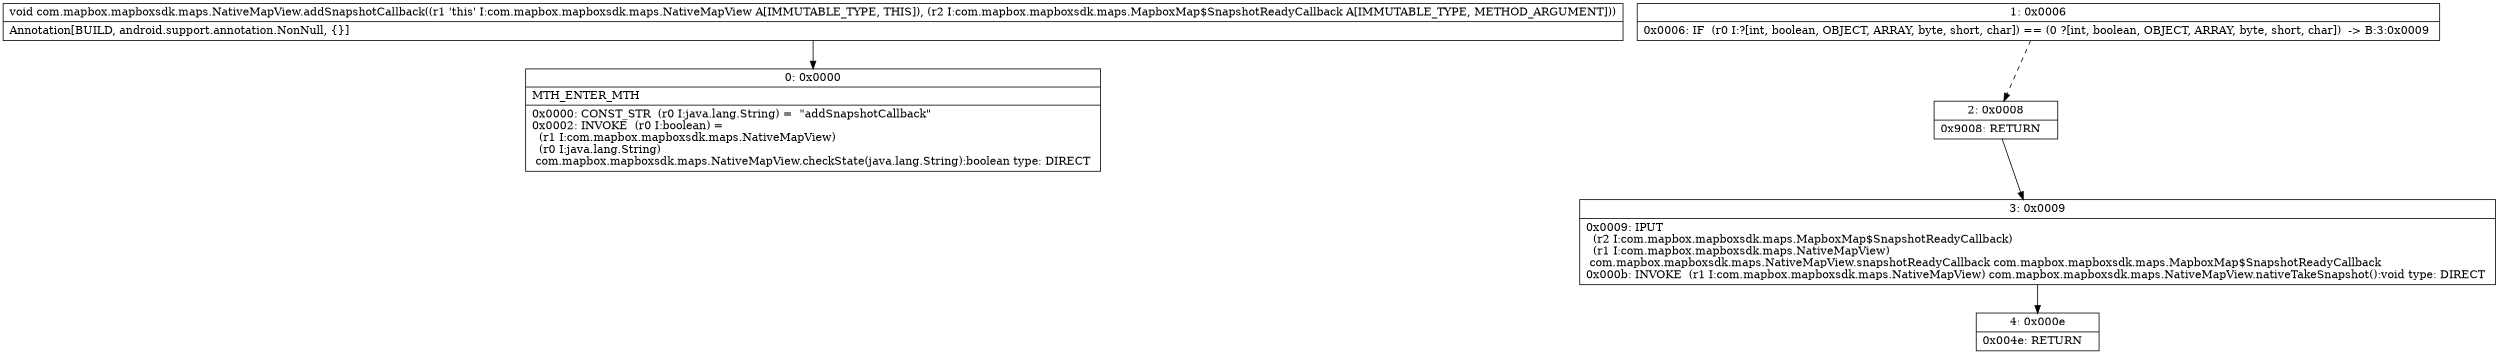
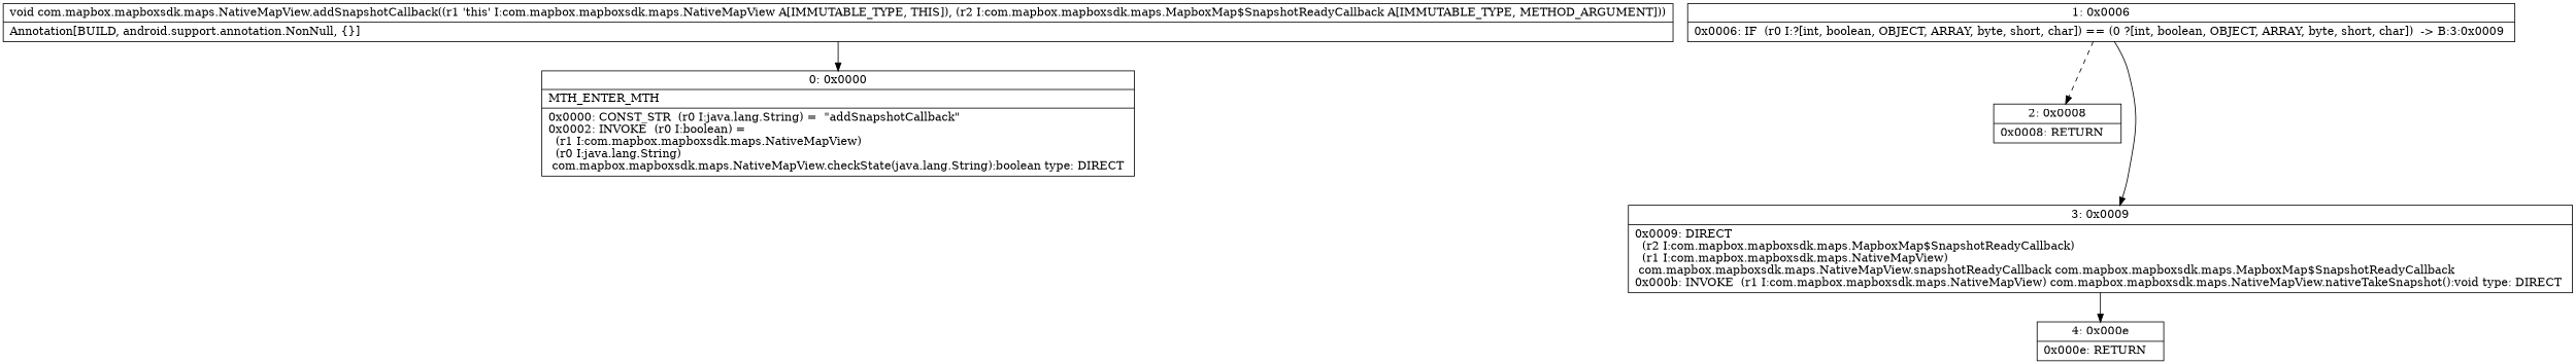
  digraph {
    node [shape=record]
    n1 [label="{0\:\ 0x0000|MTH_ENTER_MTH\l|0x0000: CONST_STR  (r0 I:java.lang.String) =  \"addSnapshotCallback\" \l0x0002: INVOKE  (r0 I:boolean) = \l  (r1 I:com.mapbox.mapboxsdk.maps.NativeMapView)\l  (r0 I:java.lang.String)\l com.mapbox.mapboxsdk.maps.NativeMapView.checkState(java.lang.String):boolean type: DIRECT \l}"]
    n2 [label="{1\:\ 0x0006|0x0006: IF  (r0 I:?[int, boolean, OBJECT, ARRAY, byte, short, char]) == (0 ?[int, boolean, OBJECT, ARRAY, byte, short, char])  \-\> B:3:0x0009 \l}"]
-   n3 [label="{2\:\ 0x0008|0x9008: RETURN   \l}"]
-   n4 [label="{3\:\ 0x0009|0x0009: IPUT  \l  (r2 I:com.mapbox.mapboxsdk.maps.MapboxMap$SnapshotReadyCallback)\l  (r1 I:com.mapbox.mapboxsdk.maps.NativeMapView)\l com.mapbox.mapboxsdk.maps.NativeMapView.snapshotReadyCallback com.mapbox.mapboxsdk.maps.MapboxMap$SnapshotReadyCallback \l0x000b: INVOKE  (r1 I:com.mapbox.mapboxsdk.maps.NativeMapView) com.mapbox.mapboxsdk.maps.NativeMapView.nativeTakeSnapshot():void type: DIRECT \l}"]
-   n5 [label="{4\:\ 0x000e|0x004e: RETURN   \l}"]
+   n3 [label="{2\:\ 0x0008|0x0008: RETURN   \l}"]
+   n4 [label="{3\:\ 0x0009|0x0009: DIRECT  \l  (r2 I:com.mapbox.mapboxsdk.maps.MapboxMap$SnapshotReadyCallback)\l  (r1 I:com.mapbox.mapboxsdk.maps.NativeMapView)\l com.mapbox.mapboxsdk.maps.NativeMapView.snapshotReadyCallback com.mapbox.mapboxsdk.maps.MapboxMap$SnapshotReadyCallback \l0x000b: INVOKE  (r1 I:com.mapbox.mapboxsdk.maps.NativeMapView) com.mapbox.mapboxsdk.maps.NativeMapView.nativeTakeSnapshot():void type: DIRECT \l}"]
+   n5 [label="{4\:\ 0x000e|0x000e: RETURN   \l}"]
    n6 [label="{void com.mapbox.mapboxsdk.maps.NativeMapView.addSnapshotCallback((r1 'this' I:com.mapbox.mapboxsdk.maps.NativeMapView A[IMMUTABLE_TYPE, THIS]), (r2 I:com.mapbox.mapboxsdk.maps.MapboxMap$SnapshotReadyCallback A[IMMUTABLE_TYPE, METHOD_ARGUMENT]))  | Annotation[BUILD, android.support.annotation.NonNull, \{\}]\l}"]
    n2 -> n3 [style=dashed]
-   n3 -> n4
+   n2 -> n4
    n4 -> n5
    n6 -> n1
  }
